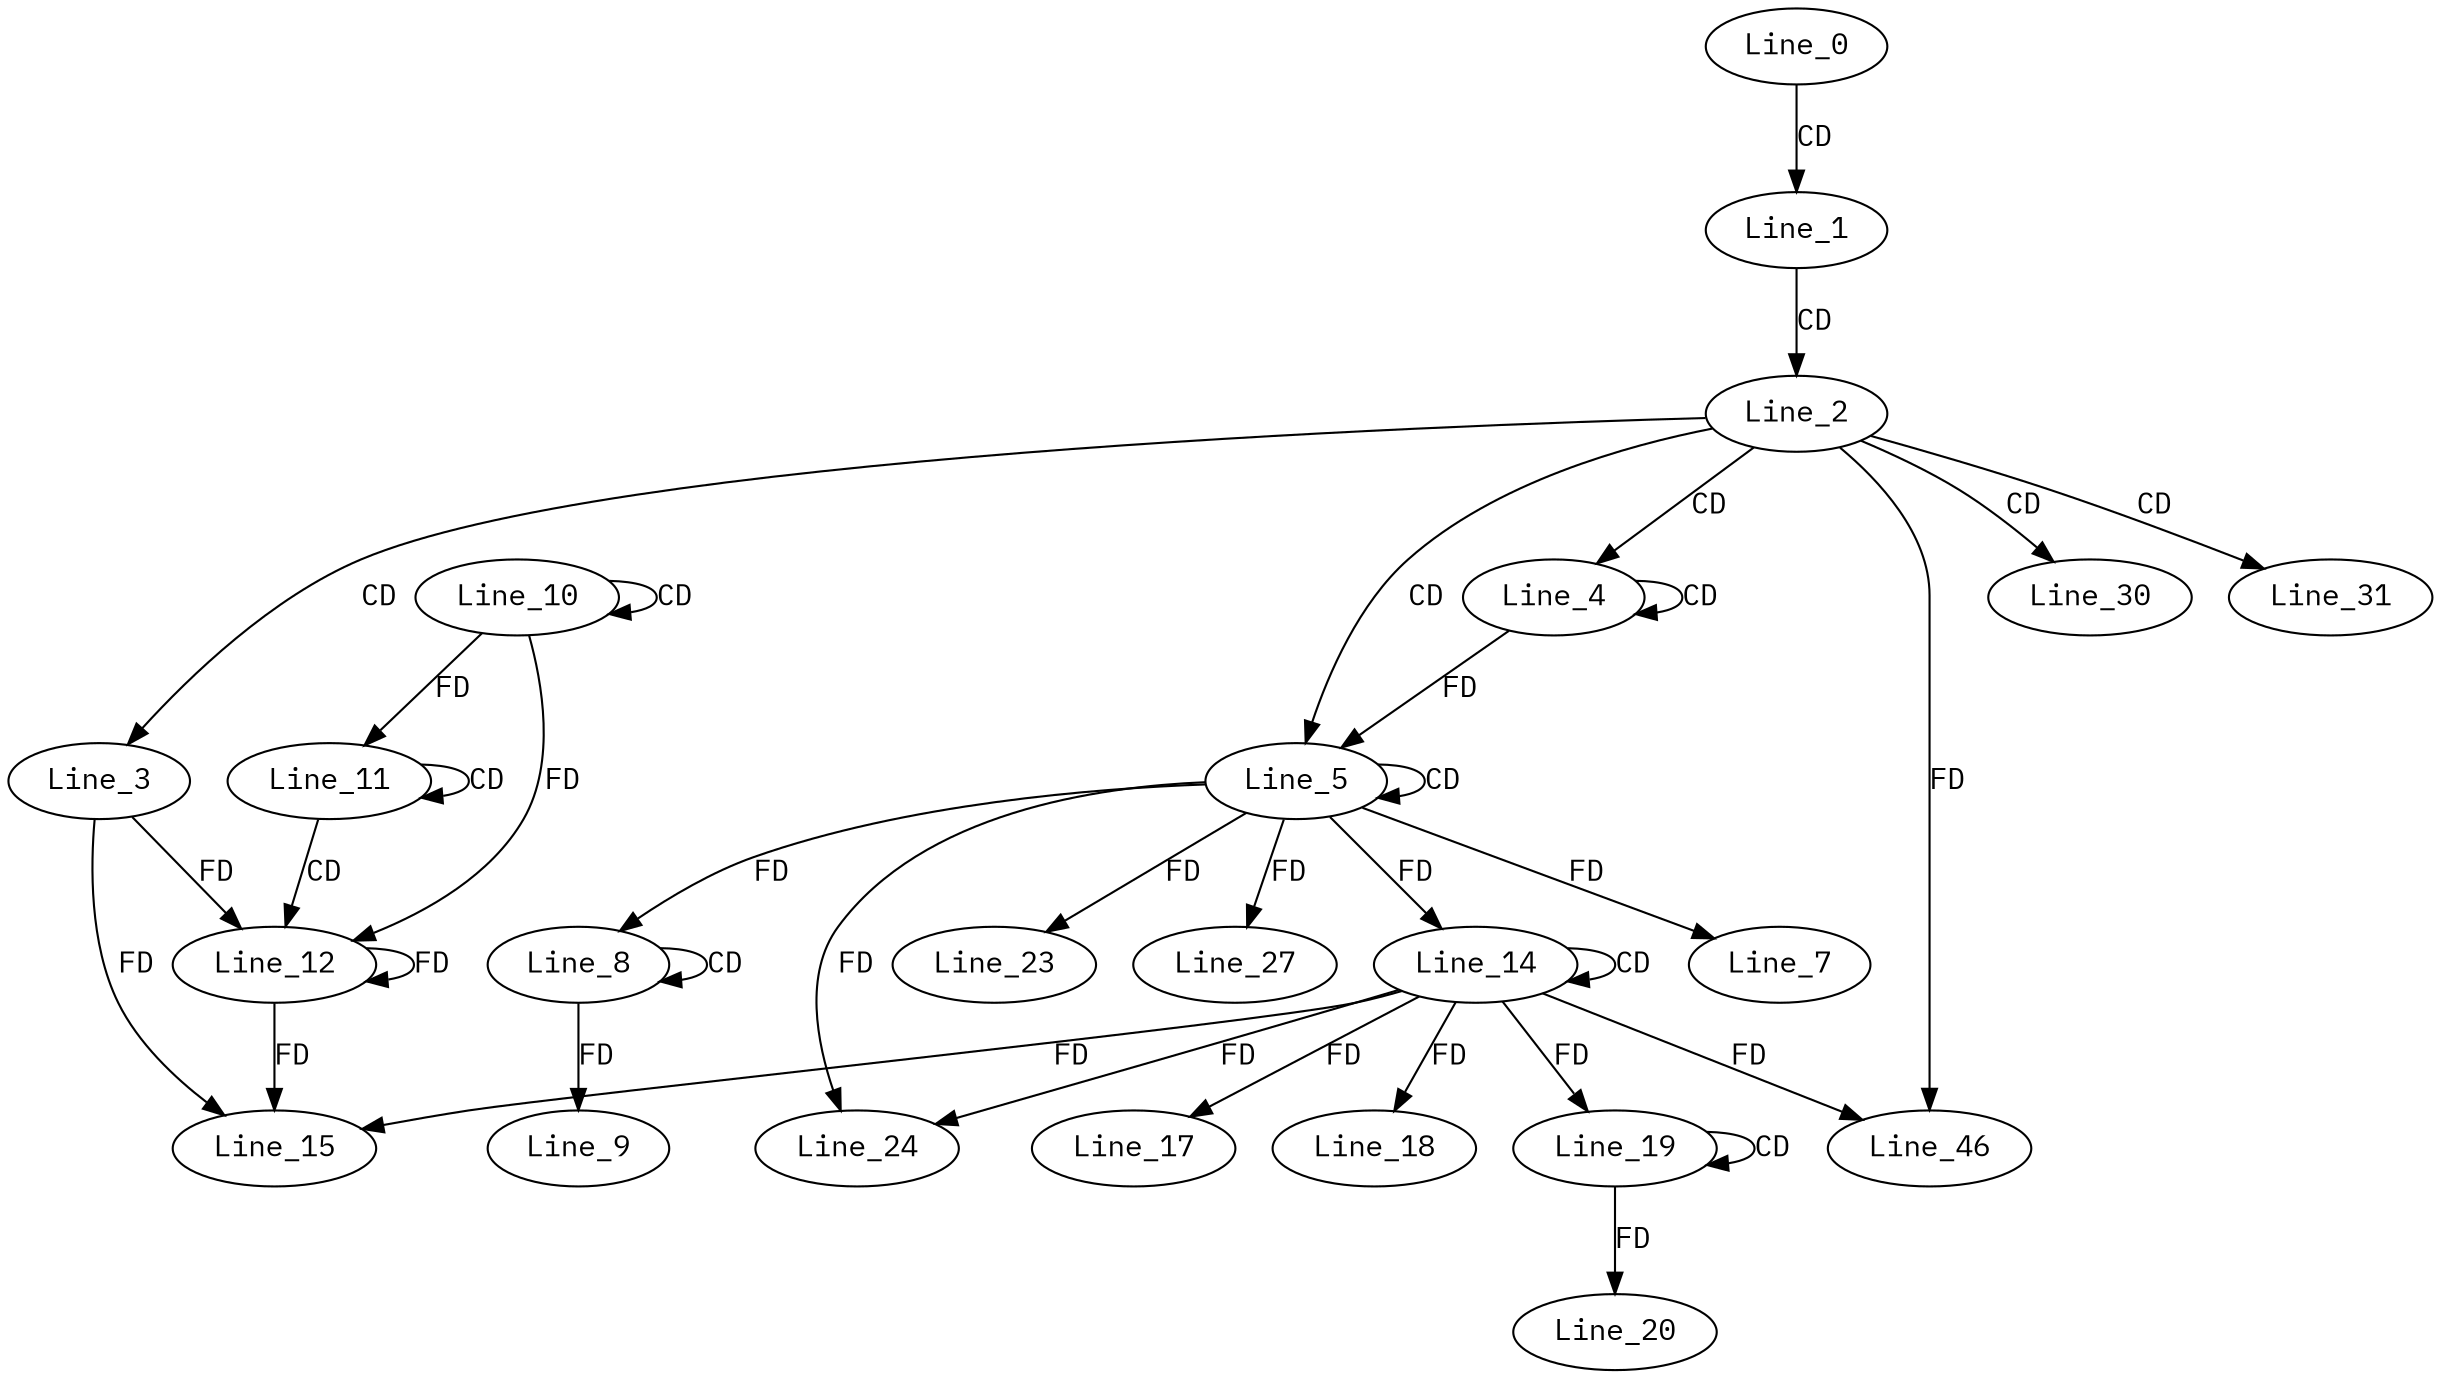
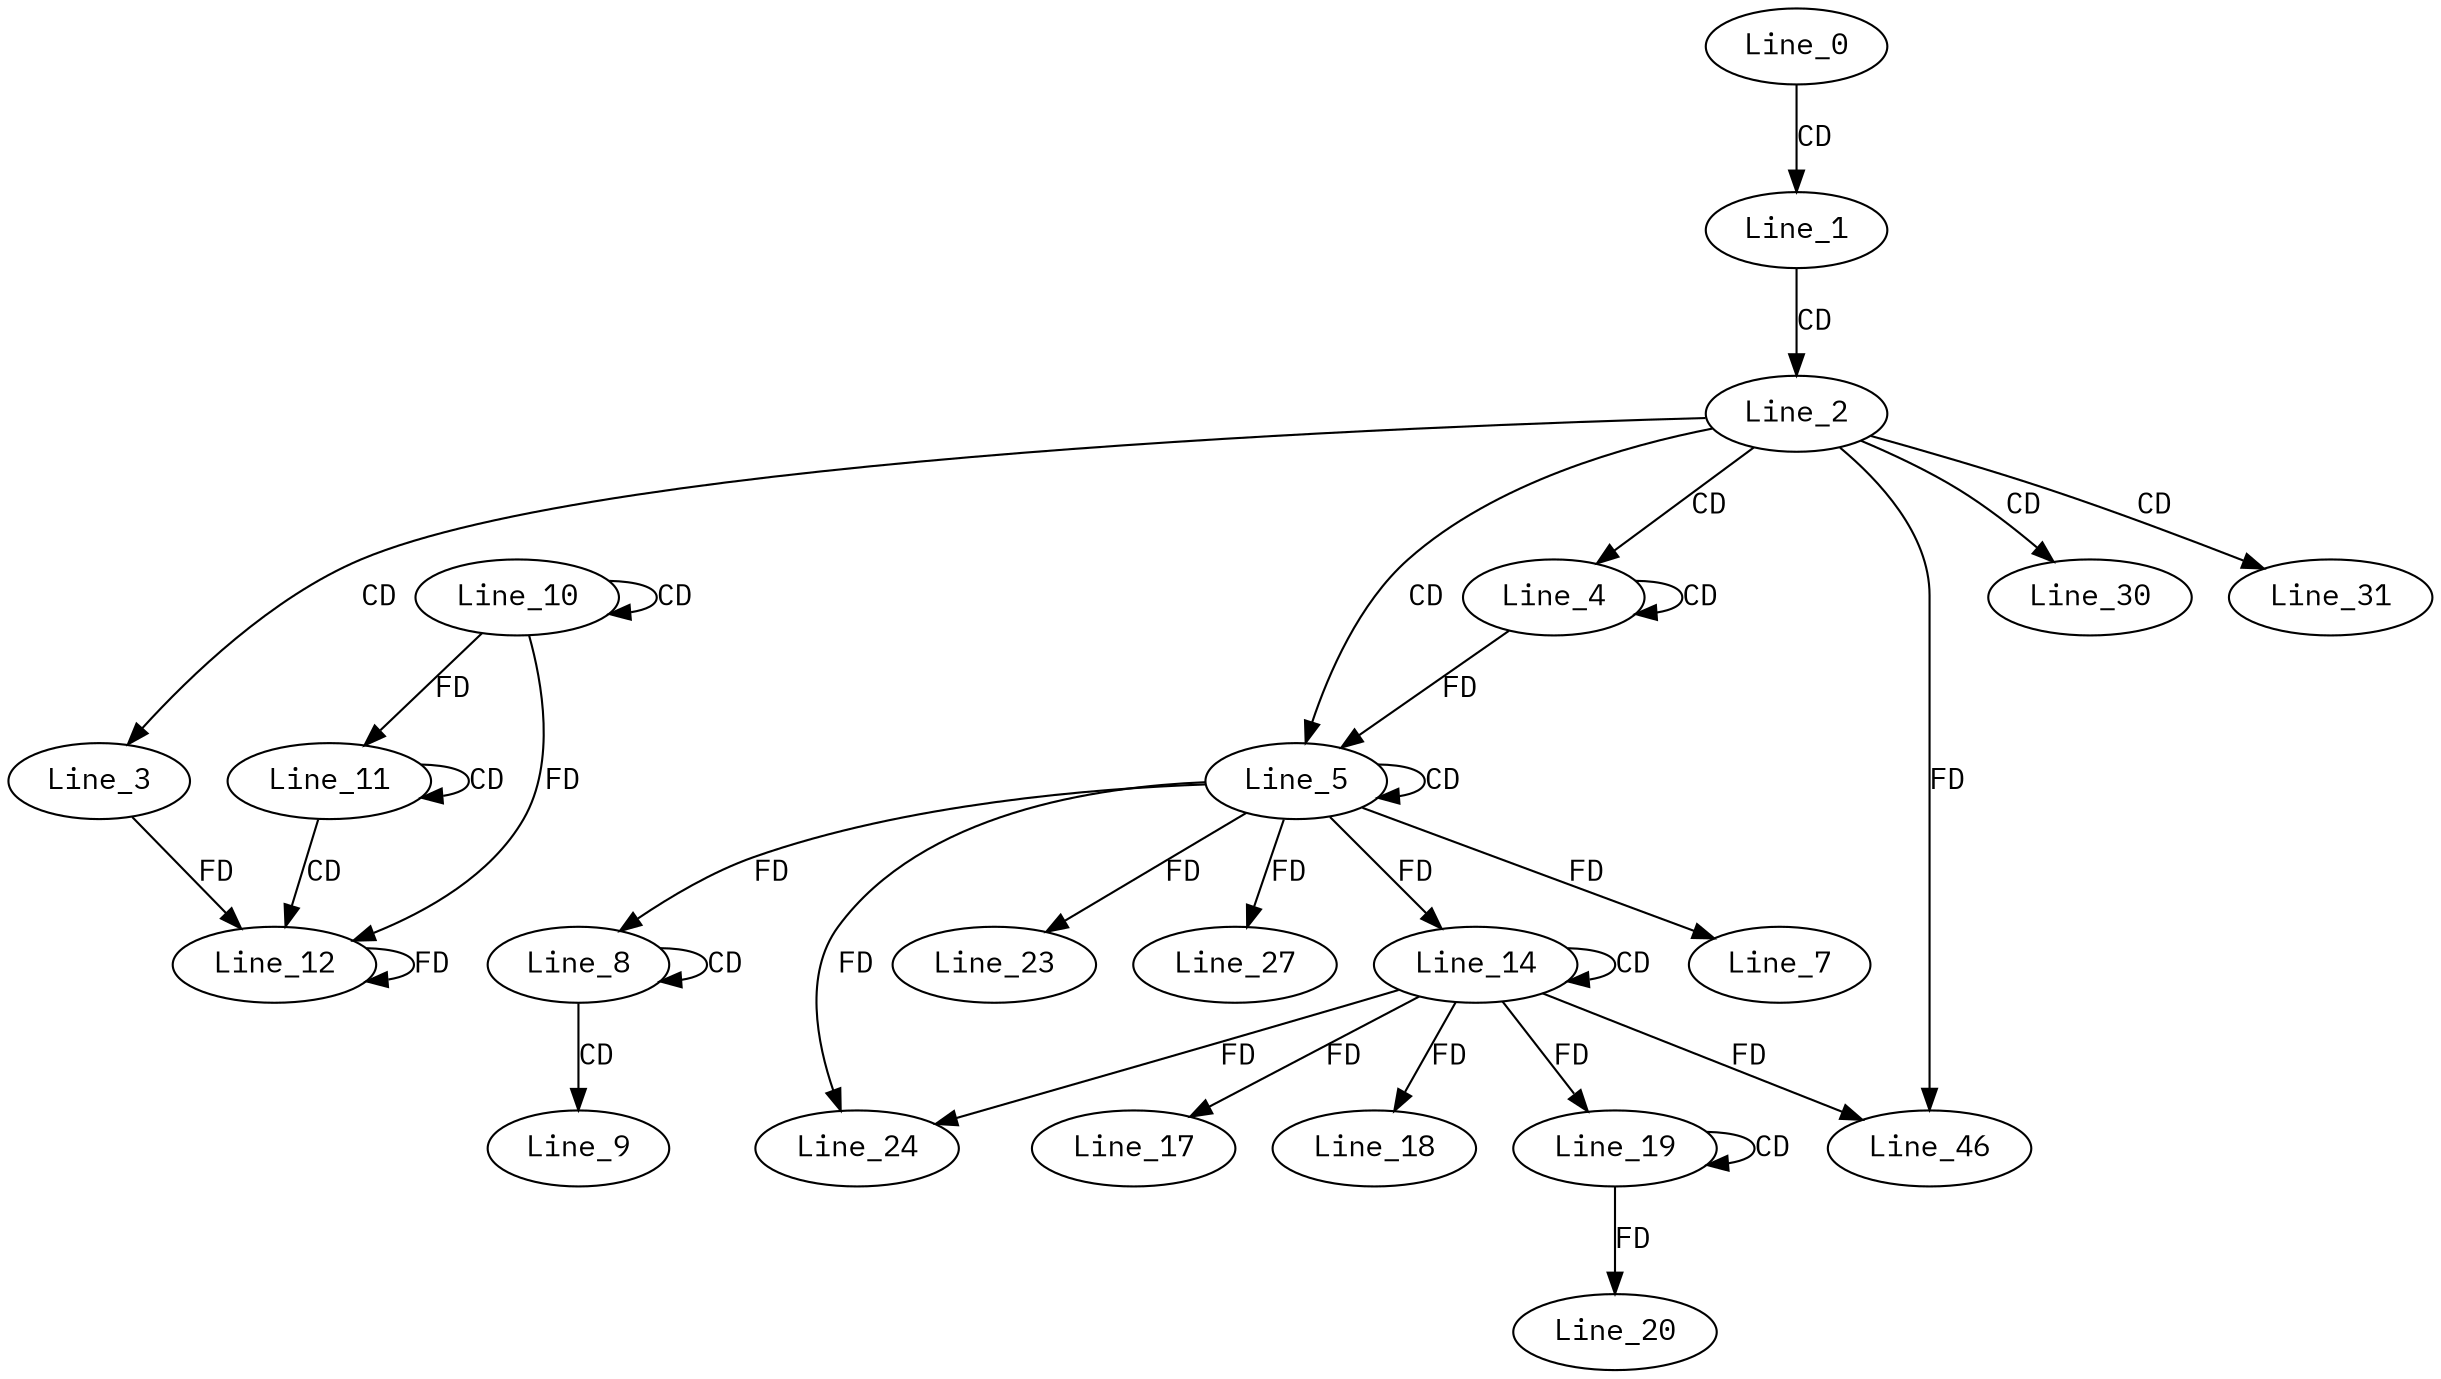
  digraph {
    fontname="IBM Plex Mono"
    node [fontname="IBM Plex Mono"]
    edge [fontname="IBM Plex Mono"]
    Line_0
    Line_1
    Line_2
    Line_3
    Line_4
    Line_5
    n7 [label=Line_46]
    Line_30
    Line_31
    Line_12
-   Line_15
    Line_7
    Line_8
    Line_14
    Line_23
    Line_24
    Line_27
    Line_9
    Line_17
    Line_18
    Line_19
    Line_10
    Line_11
    Line_20
    Line_0 -> Line_1 [label=CD]
    Line_1 -> Line_2 [label=CD]
    Line_2 -> Line_3 [label=CD]
    Line_2 -> Line_4 [label=CD]
    Line_2 -> Line_5 [label=CD]
    Line_2 -> n7 [label=FD]
    Line_2 -> Line_30 [label=CD]
    Line_2 -> Line_31 [label=CD]
    Line_3 -> Line_12 [label=FD]
-   Line_3 -> Line_15 [label=FD]
    Line_4 -> Line_4 [label=CD]
    Line_4 -> Line_5 [label=FD]
    Line_5 -> Line_5 [label=CD]
    Line_5 -> Line_7 [label=FD]
    Line_5 -> Line_8 [label=FD]
    Line_5 -> Line_14 [label=FD]
    Line_5 -> Line_23 [label=FD]
    Line_5 -> Line_24 [label=FD]
    Line_5 -> Line_27 [label=FD]
    Line_12 -> Line_12 [label=FD]
-   Line_12 -> Line_15 [label=FD]
    Line_8 -> Line_8 [label=CD]
-   Line_8 -> Line_9 [label=FD]
+   Line_8 -> Line_9 [label=CD]
    Line_14 -> n7 [label=FD]
-   Line_14 -> Line_15 [label=FD]
    Line_14 -> Line_14 [label=CD]
    Line_14 -> Line_24 [label=FD]
    Line_14 -> Line_17 [label=FD]
    Line_14 -> Line_18 [label=FD]
    Line_14 -> Line_19 [label=FD]
    Line_19 -> Line_19 [label=CD]
    Line_19 -> Line_20 [label=FD]
    Line_10 -> Line_12 [label=FD]
    Line_10 -> Line_10 [label=CD]
    Line_10 -> Line_11 [label=FD]
    Line_11 -> Line_12 [label=CD]
    Line_11 -> Line_11 [label=CD]
  }
